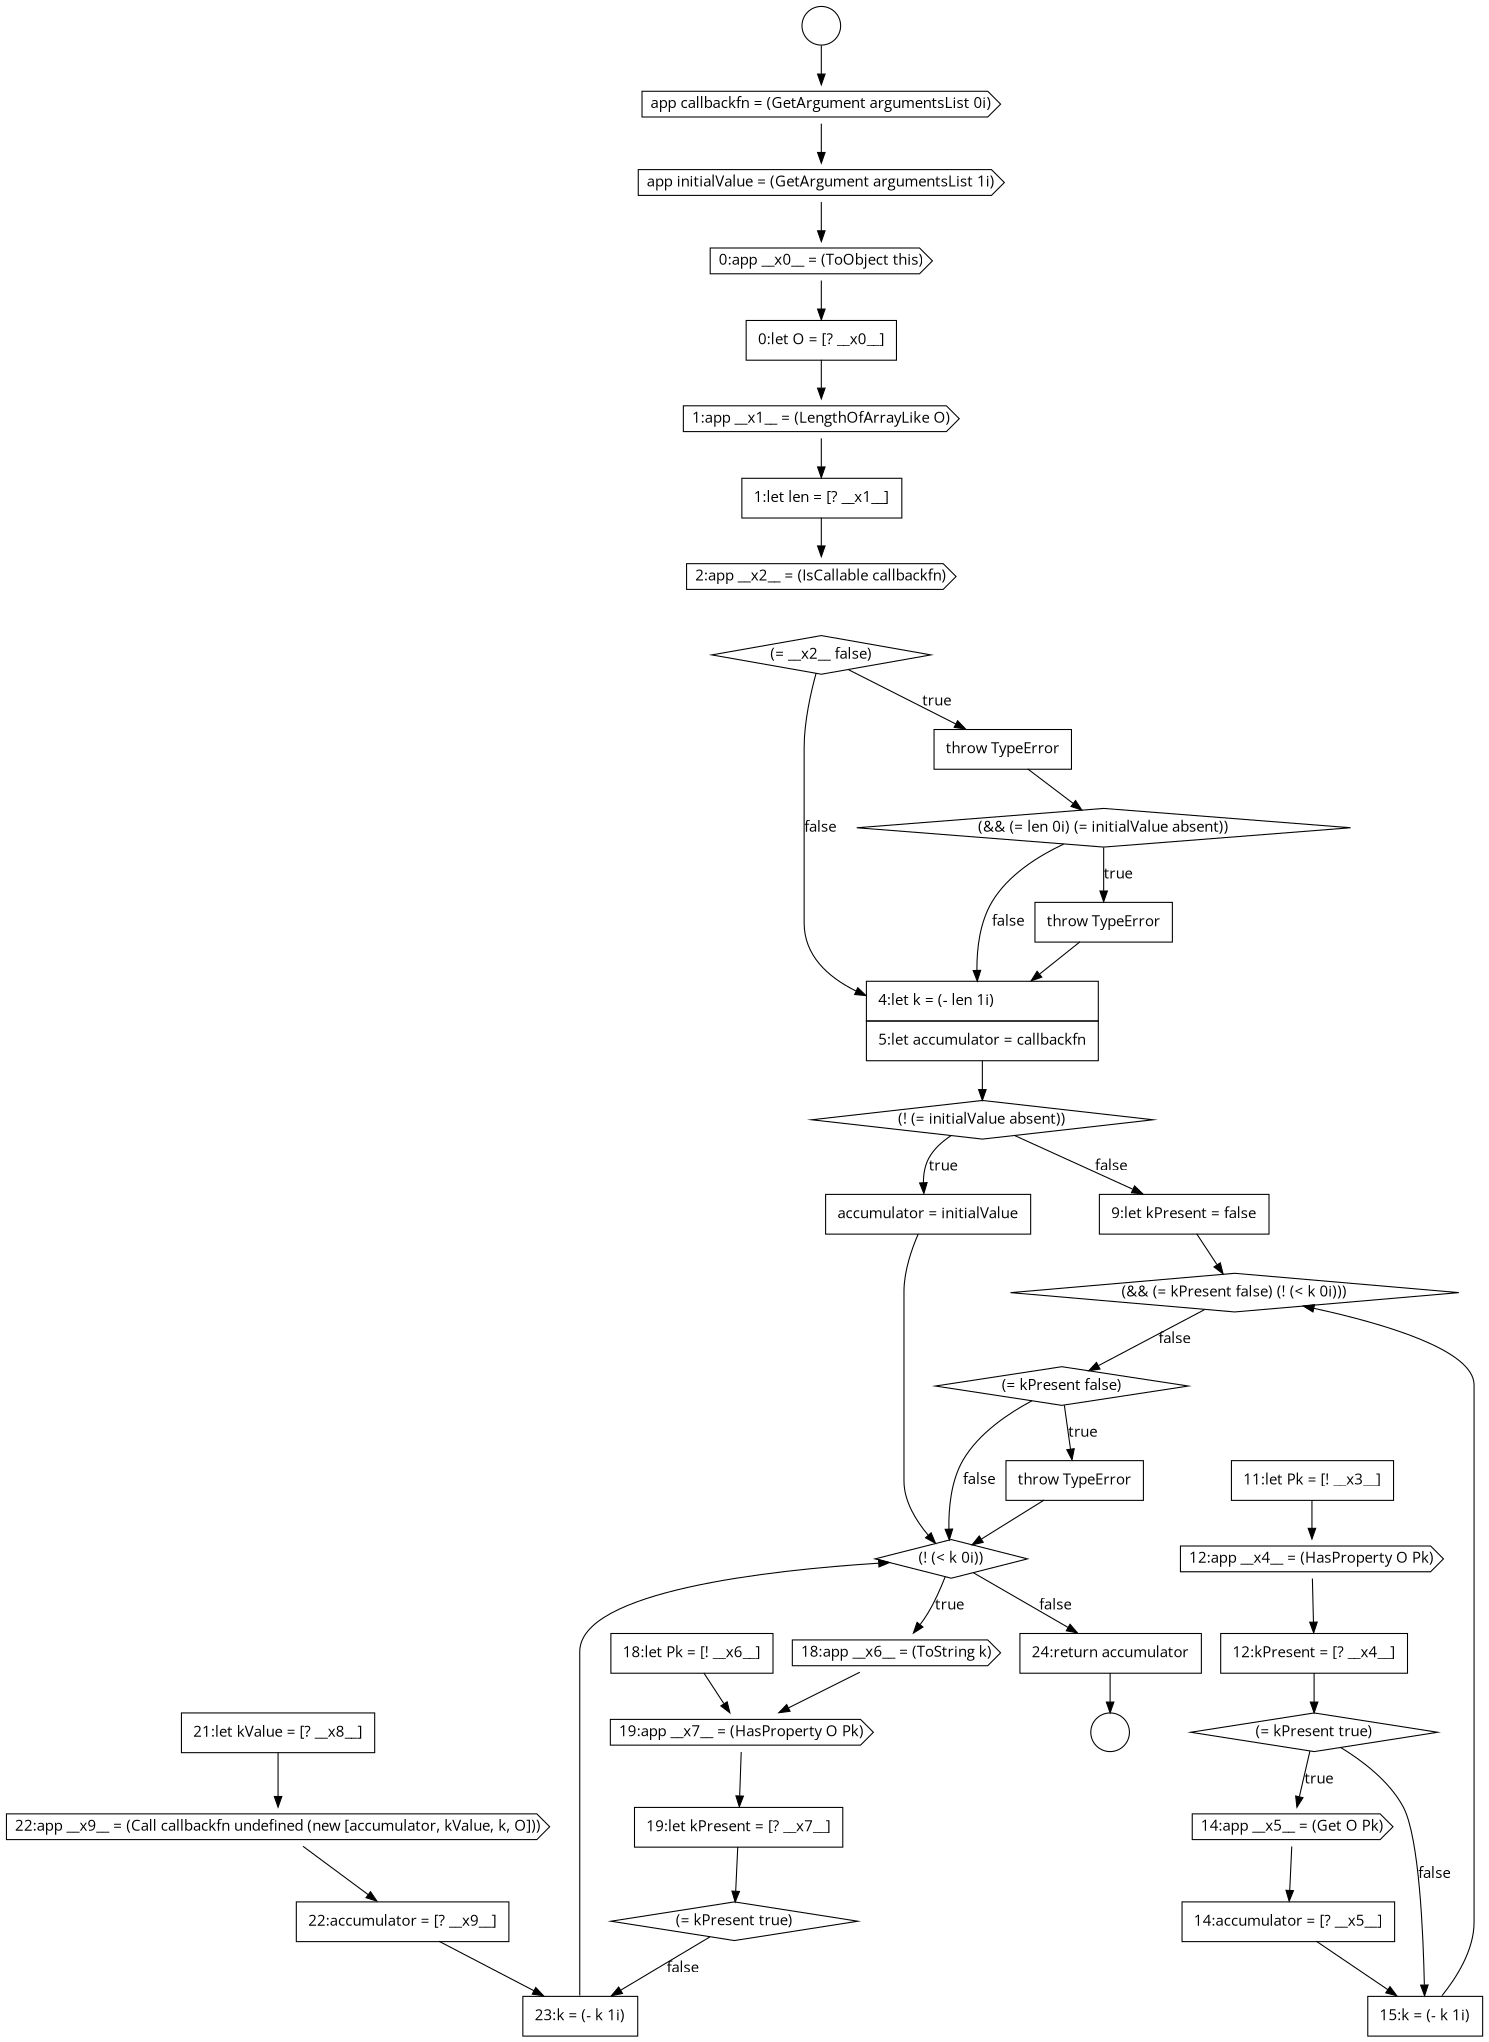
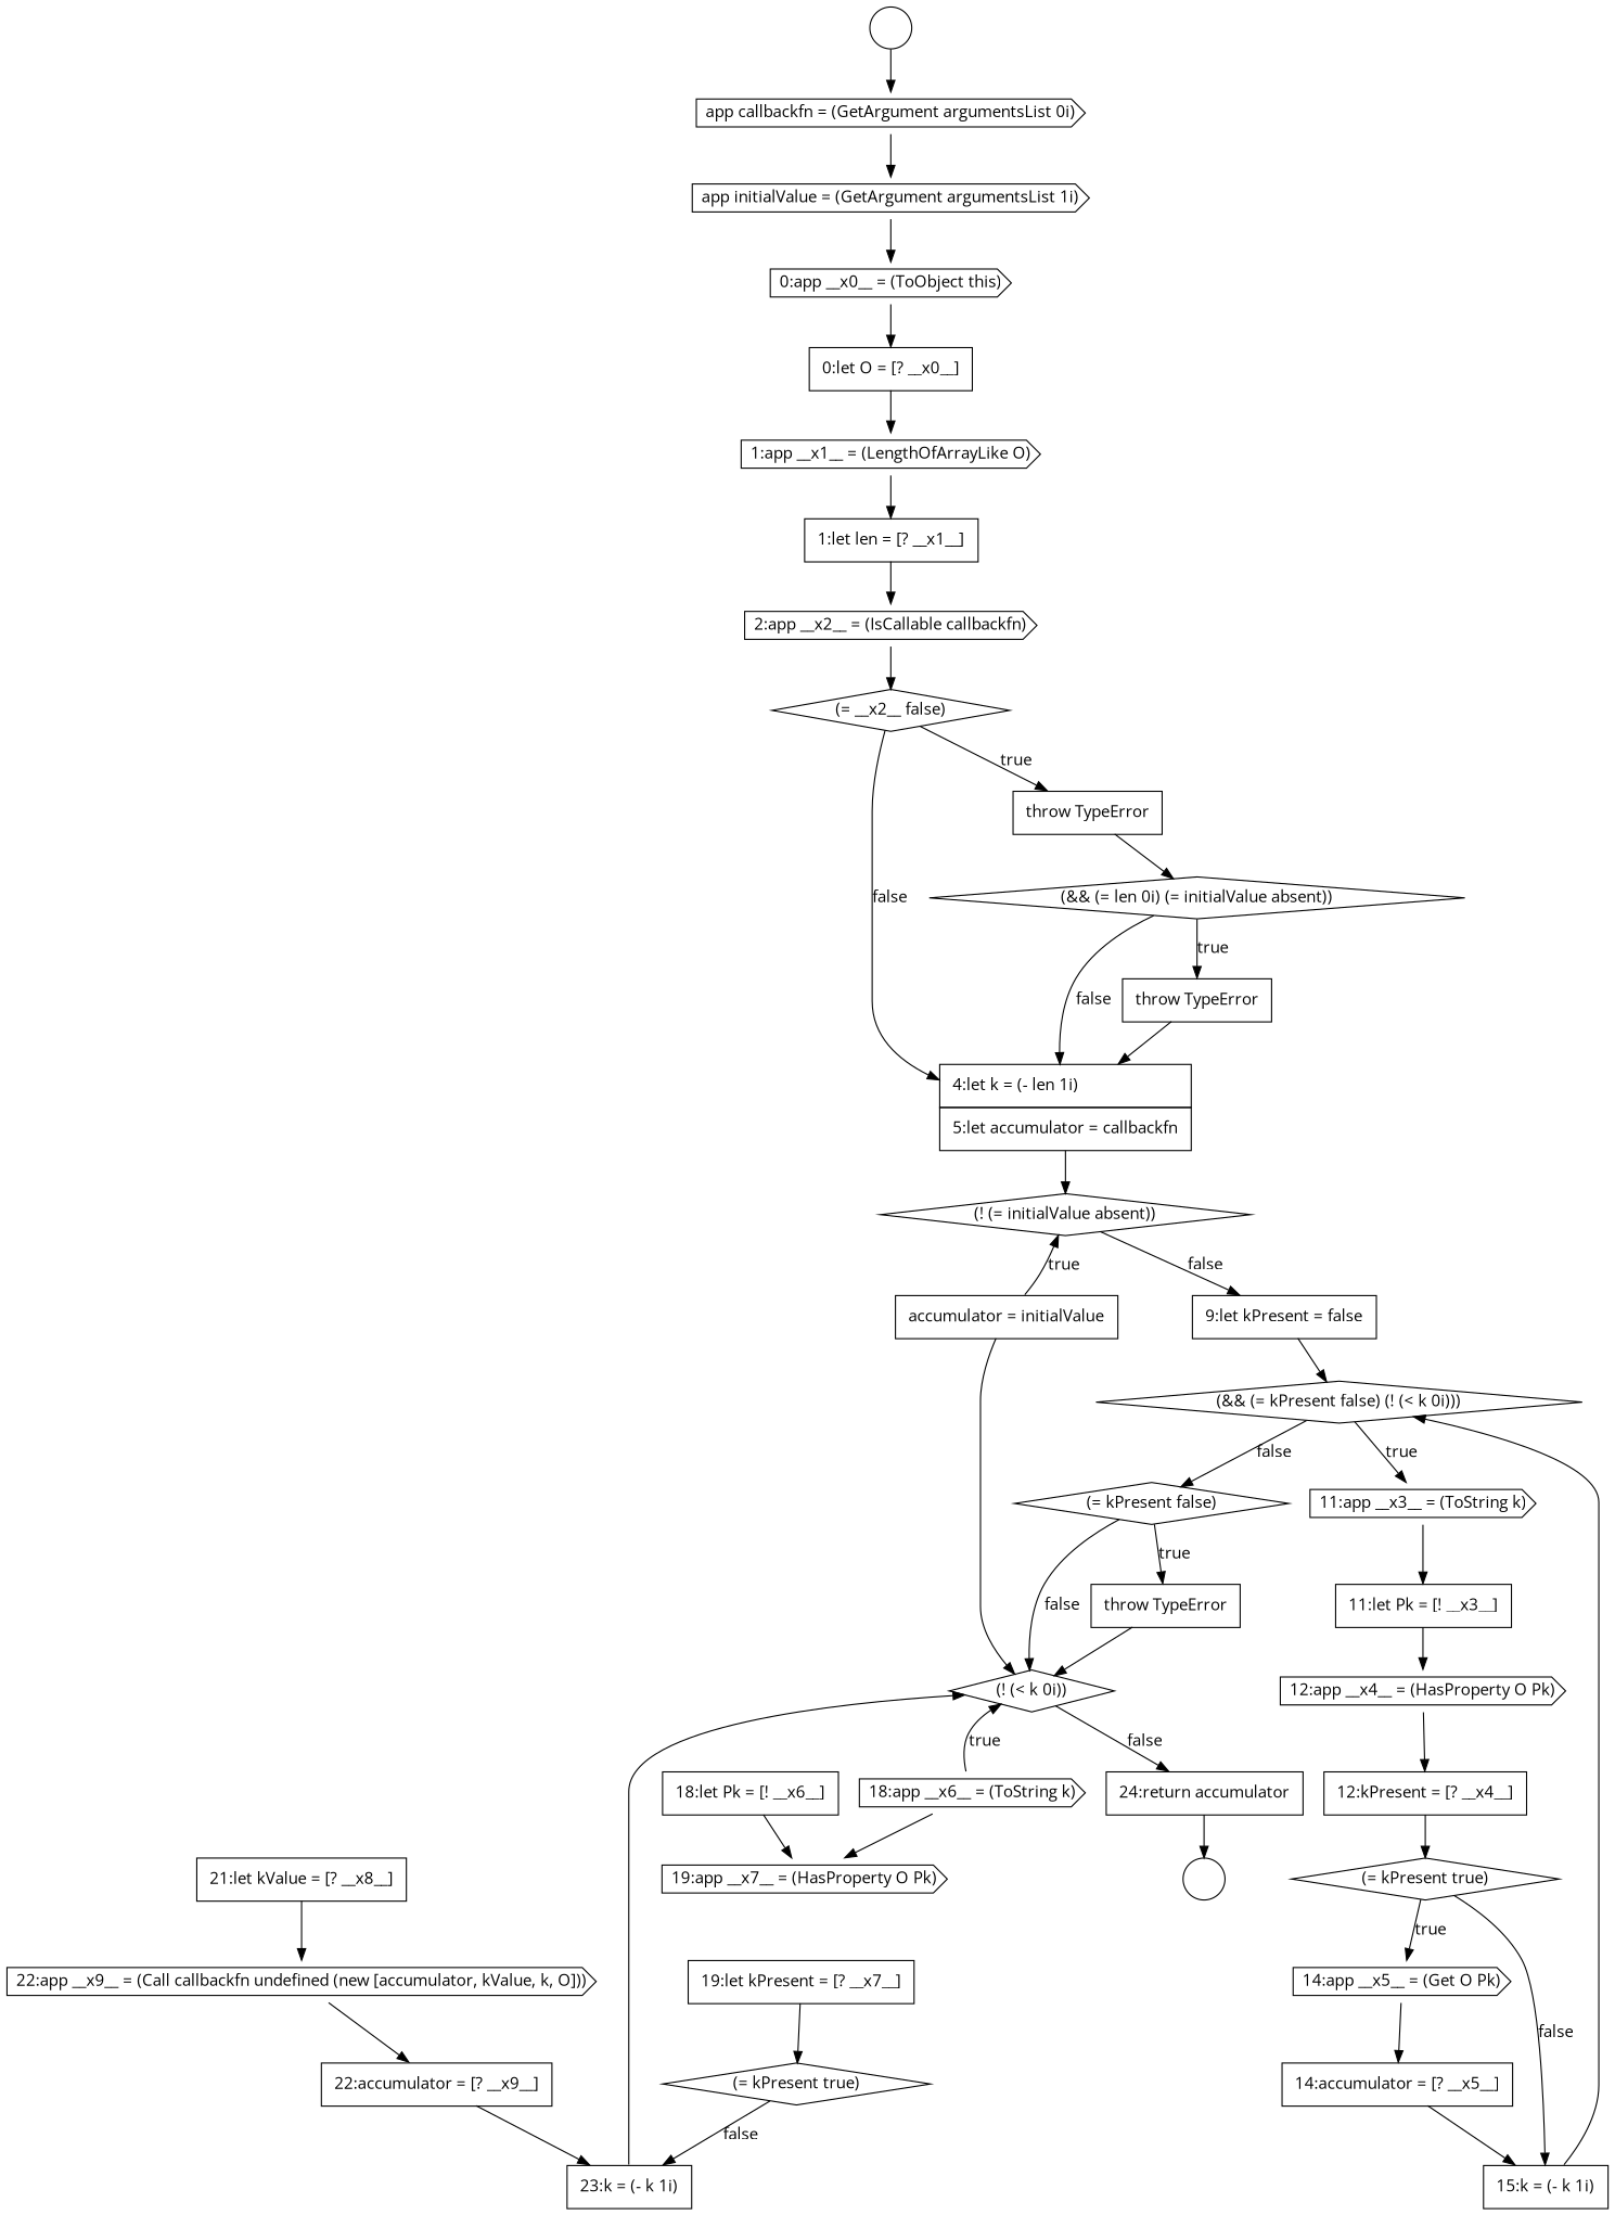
  digraph {
    fontname="Open Sans"
    node [color=black fillcolor=white fontname="Open Sans" shape=none style=filled]
    edge [color=black fontname="Open Sans"]
    n1 [label=<<font color="black">     <table border="0" cellborder="1" cellspacing="0" cellpadding="10">       <tr><td align="left">throw TypeError</td></tr>     </table>   </font>> margin=0]
    n2 [label=<<font color="black">     <table border="0" cellborder="1" cellspacing="0" cellpadding="10">       <tr><td align="left">4:let k = (- len 1i)</td></tr>       <tr><td align="left">5:let accumulator = callbackfn</td></tr>     </table>   </font>> margin=0]
    n3 [label=<<font color="black">(! (= initialValue absent))</font>> shape=diamond]
    n4 [label=<<font color="black">     <table border="0" cellborder="1" cellspacing="0" cellpadding="10">       <tr><td align="left">15:k = (- k 1i)</td></tr>     </table>   </font>> margin=0]
    n5 [label=<<font color="black">(&amp;&amp; (= kPresent false) (! (&lt; k 0i)))</font>> shape=diamond]
    n6 [label=<<font color="black">(= kPresent false)</font>> shape=diamond]
+   n7 [label=<<font color="black">11:app __x3__ = (ToString k)</font>> shape=cds]
    n8 [label=<<font color="black">2:app __x2__ = (IsCallable callbackfn)</font>> shape=cds]
    n9 [label=<<font color="black">(= __x2__ false)</font>> shape=diamond]
    n10 [label=<<font color="black">     <table border="0" cellborder="1" cellspacing="0" cellpadding="10">       <tr><td align="left">throw TypeError</td></tr>     </table>   </font>> margin=0]
    n11 [label=<<font color="black">14:app __x5__ = (Get O Pk)</font>> shape=cds]
    n12 [label=<<font color="black">     <table border="0" cellborder="1" cellspacing="0" cellpadding="10">       <tr><td align="left">14:accumulator = [? __x5__]</td></tr>     </table>   </font>> margin=0]
    n13 [label=<<font color="black">     <table border="0" cellborder="1" cellspacing="0" cellpadding="10">       <tr><td align="left">11:let Pk = [! __x3__]</td></tr>     </table>   </font>> margin=0]
    n14 [label=<<font color="black">12:app __x4__ = (HasProperty O Pk)</font>> shape=cds]
    n15 [label=<<font color="black">     <table border="0" cellborder="1" cellspacing="0" cellpadding="10">       <tr><td align="left">12:kPresent = [? __x4__]</td></tr>     </table>   </font>> margin=0]
    n16 [label=<<font color="black">     <table border="0" cellborder="1" cellspacing="0" cellpadding="10">       <tr><td align="left">9:let kPresent = false</td></tr>     </table>   </font>> margin=0]
    n17 [label=<<font color="black">18:app __x6__ = (ToString k)</font>> shape=cds]
    n18 [label=<<font color="black">19:app __x7__ = (HasProperty O Pk)</font>> shape=cds]
    n19 [label=<<font color="black">     <table border="0" cellborder="1" cellspacing="0" cellpadding="10">       <tr><td align="left">18:let Pk = [! __x6__]</td></tr>     </table>   </font>> margin=0]
    n20 [label=<<font color="black">(&amp;&amp; (= len 0i) (= initialValue absent))</font>> shape=diamond]
    n21 [label=<<font color="black">     <table border="0" cellborder="1" cellspacing="0" cellpadding="10">       <tr><td align="left">19:let kPresent = [? __x7__]</td></tr>     </table>   </font>> margin=0]
    n22 [label=<<font color="black">(= kPresent true)</font>> shape=diamond]
    n23 [label=<<font color="black">     <table border="0" cellborder="1" cellspacing="0" cellpadding="10">       <tr><td align="left">23:k = (- k 1i)</td></tr>     </table>   </font>> margin=0]
    n24 [label=<<font color="black">     <table border="0" cellborder="1" cellspacing="0" cellpadding="10">       <tr><td align="left">22:accumulator = [? __x9__]</td></tr>     </table>   </font>> margin=0]
    n25 [label=<<font color="black">(! (&lt; k 0i))</font>> shape=diamond]
    n26 [label=<<font color="black">(= kPresent true)</font>> shape=diamond]
    n27 [label=<<font color="black">     <table border="0" cellborder="1" cellspacing="0" cellpadding="10">       <tr><td align="left">accumulator = initialValue</td></tr>     </table>   </font>> margin=0]
    n28 [label=<<font color="black">     <table border="0" cellborder="1" cellspacing="0" cellpadding="10">       <tr><td align="left">24:return accumulator</td></tr>     </table>   </font>> margin=0]
    n29 [label=<<font color="black">1:app __x1__ = (LengthOfArrayLike O)</font>> shape=cds]
    n30 [label=<<font color="black">     <table border="0" cellborder="1" cellspacing="0" cellpadding="10">       <tr><td align="left">1:let len = [? __x1__]</td></tr>     </table>   </font>> margin=0]
    n31 [label=<<font color="black">     <table border="0" cellborder="1" cellspacing="0" cellpadding="10">       <tr><td align="left">throw TypeError</td></tr>     </table>   </font>> margin=0]
    n32 [label=<<font color="black">app callbackfn = (GetArgument argumentsList 0i)</font>> shape=cds]
    n33 [label=<<font color="black">app initialValue = (GetArgument argumentsList 1i)</font>> shape=cds]
    n34 [label=<<font color="black">0:app __x0__ = (ToObject this)</font>> shape=cds]
    n35 [label=<<font color="black">     <table border="0" cellborder="1" cellspacing="0" cellpadding="10">       <tr><td align="left">0:let O = [? __x0__]</td></tr>     </table>   </font>> margin=0]
    n36 [label=<<font color="black">     <table border="0" cellborder="1" cellspacing="0" cellpadding="10">       <tr><td align="left">21:let kValue = [? __x8__]</td></tr>     </table>   </font>> margin=0]
    n37 [label=<<font color="black">22:app __x9__ = (Call callbackfn undefined (new [accumulator, kValue, k, O]))</font>> shape=cds]
    n38 [label=" " shape=circle]
    n39 [label=" " shape=circle]
    n1 -> n2
    n2 -> n3
    n3 -> n16 [label=<<font color="black">false</font>>]
-   n3 -> n27 [label=<<font color="black">true</font>>]
+   n27 -> n3 [label=<<font color="black">true</font>>]
    n4 -> n5
    n5 -> n6 [label=<<font color="black">false</font>>]
+   n5 -> n7 [label=<<font color="black">true</font>>]
    n6 -> n25 [label=<<font color="black">false</font>>]
    n6 -> n31 [label=<<font color="black">true</font>>]
+   n7 -> n13
+   n8 -> n9
    n9 -> n2 [label=<<font color="black">false</font>>]
    n9 -> n10 [label=<<font color="black">true</font>>]
    n10 -> n20
    n11 -> n12
    n12 -> n4
    n13 -> n14
    n14 -> n15
    n15 -> n26
    n16 -> n5
    n17 -> n18
-   n18 -> n21
    n19 -> n18
    n20 -> n1 [label=<<font color="black">true</font>>]
    n20 -> n2 [label=<<font color="black">false</font>>]
    n21 -> n22
    n22 -> n23 [label=<<font color="black">false</font>>]
    n23 -> n25
    n24 -> n23
-   n25 -> n17 [label=<<font color="black">true</font>>]
+   n17 -> n25 [label=<<font color="black">true</font>>]
    n25 -> n28 [label=<<font color="black">false</font>>]
    n26 -> n4 [label=<<font color="black">false</font>>]
    n26 -> n11 [label=<<font color="black">true</font>>]
    n27 -> n25
    n28 -> n38
    n29 -> n30
    n30 -> n8
    n31 -> n25
    n32 -> n33
    n33 -> n34
    n34 -> n35
    n35 -> n29
    n36 -> n37
    n37 -> n24
    n39 -> n32
  }
